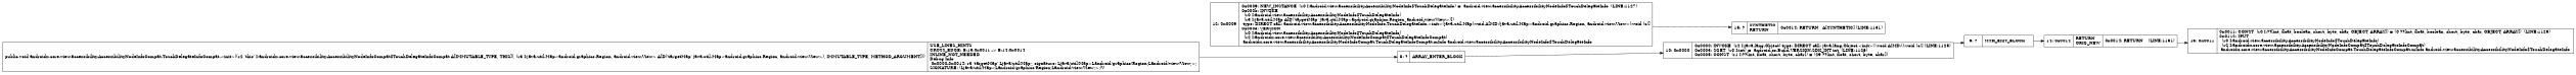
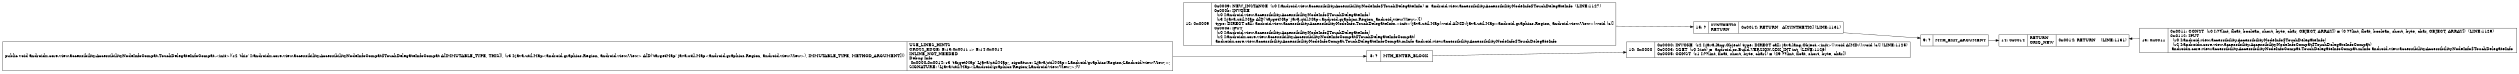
  digraph {
    rankdir=LR
    node [shape=record]
-   n1 [label="{8\:\ ?|ARRAY_ENTER_BLOCK\l}"]
+   n1 [label="{8\:\ ?|MTH_ENTER_BLOCK\l}"]
    n2 [label="{10\:\ 0x0000|0x0000: INVOKE  (r2 I:java.lang.Object) type: DIRECT call: java.lang.Object.\<init\>():void A[MD:():void (c)] (LINE:1125)\l0x0003: SGET  (r0 I:int) =  android.os.Build.VERSION.SDK_INT int  (LINE:1126)\l0x0005: CONST  (r1 I:??[int, float, short, byte, char]) = (29 ??[int, float, short, byte, char]) \l}"]
-   n3 [label="{12\:\ 0x0009|0x0009: NEW_INSTANCE  (r0 I:android.view.accessibility.AccessibilityNodeInfo$TouchDelegateInfo) =  android.view.accessibility.AccessibilityNodeInfo$TouchDelegateInfo  (LINE:1127)\l0x000b: INVOKE  \l  (r0 I:android.view.accessibility.AccessibilityNodeInfo$TouchDelegateInfo)\l  (r3 I:java.util.Map A[D('targetMap' java.util.Map\<android.graphics.Region, android.view.View\>)])\l type: DIRECT call: android.view.accessibility.AccessibilityNodeInfo.TouchDelegateInfo.\<init\>(java.util.Map):void A[MD:(java.util.Map\<android.graphics.Region, android.view.View\>):void (c)]\l0x000e: VERSION  \l  (r0 I:android.view.accessibility.AccessibilityNodeInfo$TouchDelegateInfo)\l  (r2 I:androidx.core.view.accessibility.AccessibilityNodeInfoCompat$TouchDelegateInfoCompat)\l androidx.core.view.accessibility.AccessibilityNodeInfoCompat.TouchDelegateInfoCompat.mInfo android.view.accessibility.AccessibilityNodeInfo$TouchDelegateInfo \l}"]
+   n3 [label="{12\:\ 0x0009|0x0009: NEW_INSTANCE  (r0 I:android.view.accessibility.AccessibilityNodeInfo$TouchDelegateInfo) =  android.view.accessibility.AccessibilityNodeInfo$TouchDelegateInfo  (LINE:1127)\l0x000b: INVOKE  \l  (r0 I:android.view.accessibility.AccessibilityNodeInfo$TouchDelegateInfo)\l  (r3 I:java.util.Map A[D('targetMap' java.util.Map\<android.graphics.Region, android.view.View\>)])\l type: DIRECT call: android.view.accessibility.AccessibilityNodeInfo.TouchDelegateInfo.\<init\>(java.util.Map):void A[MD:(java.util.Map\<android.graphics.Region, android.view.View\>):void (c)]\l0x000e: IPUT  \l  (r0 I:android.view.accessibility.AccessibilityNodeInfo$TouchDelegateInfo)\l  (r2 I:androidx.core.view.accessibility.AccessibilityNodeInfoCompat$TouchDelegateInfoCompat)\l androidx.core.view.accessibility.AccessibilityNodeInfoCompat.TouchDelegateInfoCompat.mInfo android.view.accessibility.AccessibilityNodeInfo$TouchDelegateInfo \l}"]
    n4 [label="{15\:\ ?|SYNTHETIC\lRETURN\l|0x0014: RETURN   A[SYNTHETIC] (LINE:1131)\l}"]
    n5 [label="{13\:\ 0x0011|0x0011: CONST  (r0 I:??[int, float, boolean, short, byte, char, OBJECT, ARRAY]) = (0 ??[int, float, boolean, short, byte, char, OBJECT, ARRAY])  (LINE:1129)\l0x0112: IPUT  \l  (r0 I:android.view.accessibility.AccessibilityNodeInfo$TouchDelegateInfo)\l  (r2 I:androidx.core.view.accessibility.AccessibilityNodeInfoCompat$TouchDelegateInfoCompat)\l androidx.core.view.accessibility.AccessibilityNodeInfoCompat.TouchDelegateInfoCompat.mInfo android.view.accessibility.AccessibilityNodeInfo$TouchDelegateInfo \l}"]
    n6 [label="{14\:\ 0x0014|RETURN\lORIG_NEW\l|0x0014: RETURN    (LINE:1131)\l}"]
-   n7 [label="{9\:\ ?|MTH_EXIT_BLOCK\l}"]
+   n7 [label="{9\:\ ?|MTH_EXIT_ARGUMENT\l}"]
    n8 [label="{public void androidx.core.view.accessibility.AccessibilityNodeInfoCompat.TouchDelegateInfoCompat.\<init\>((r2 'this' I:androidx.core.view.accessibility.AccessibilityNodeInfoCompat$TouchDelegateInfoCompat A[IMMUTABLE_TYPE, THIS]), (r3 I:java.util.Map\<android.graphics.Region, android.view.View\> A[D('targetMap' java.util.Map\<android.graphics.Region, android.view.View\>), IMMUTABLE_TYPE, METHOD_ARGUMENT]))  | USE_LINES_HINTS\lCROSS_EDGE: B:13:0x0011 \-\> B:14:0x0014\lINLINE_NOT_NEEDED\lDebug Info:\l  0x0000\-0x0014: r3 'targetMap' Ljava\/util\/Map;, signature: Ljava\/util\/Map\<Landroid\/graphics\/Region;Landroid\/view\/View;\>;\lSIGNATURE: (Ljava\/util\/Map\<Landroid\/graphics\/Region;Landroid\/view\/View;\>;)V\l}"]
    n1 -> n2
    n3 -> n4
-   n2 -> n7
-   n6 -> n5
+   n4 -> n7
+   n5 -> n6
    n7 -> n6
    n8 -> n1
  }
